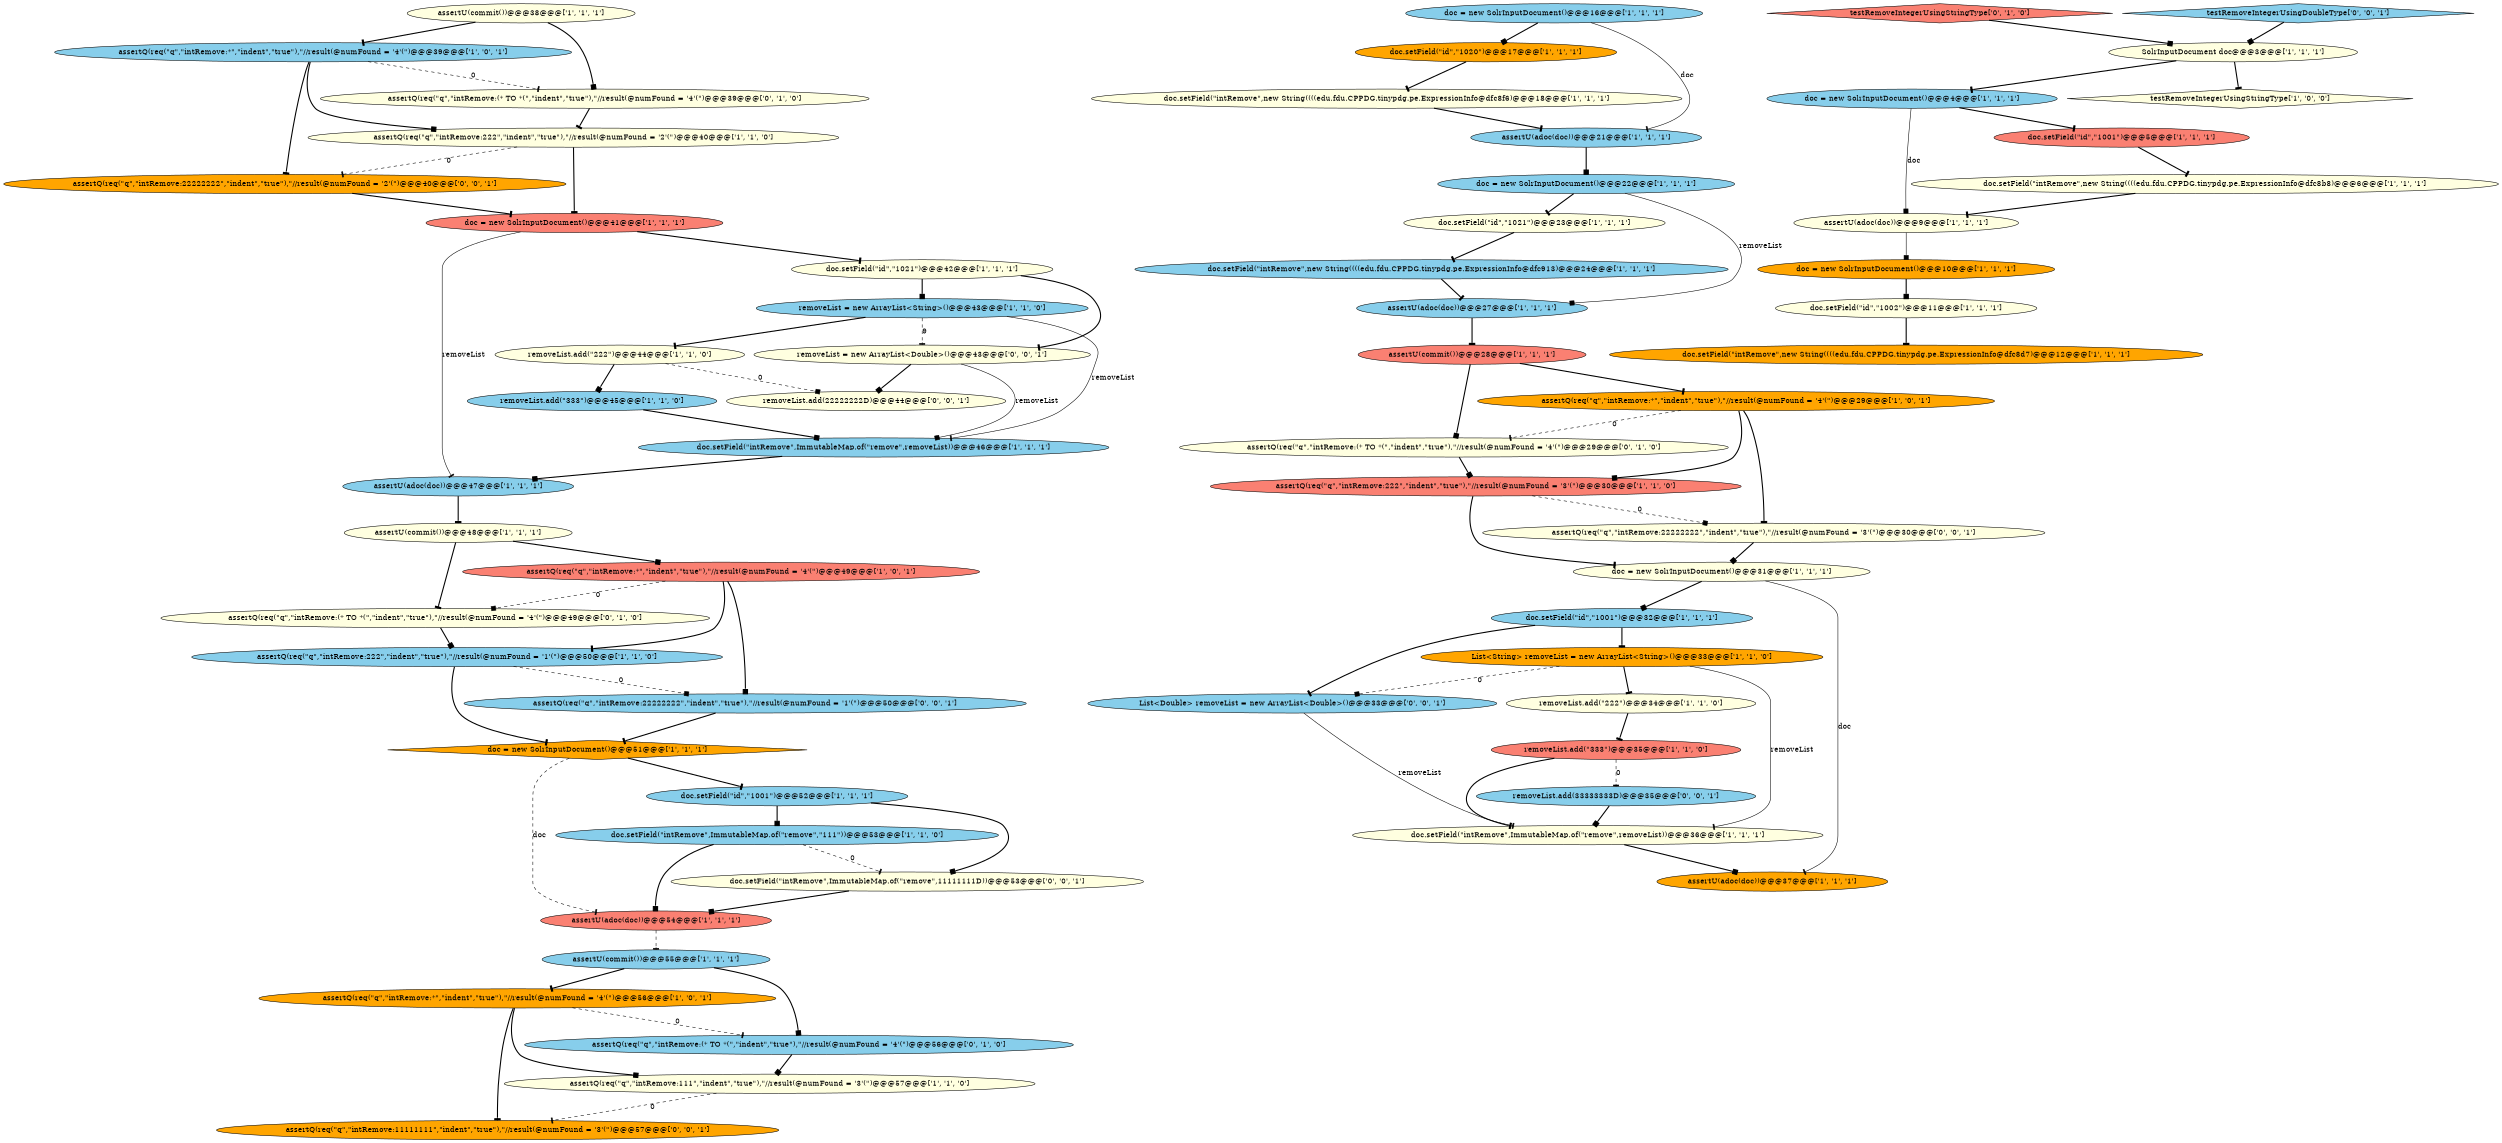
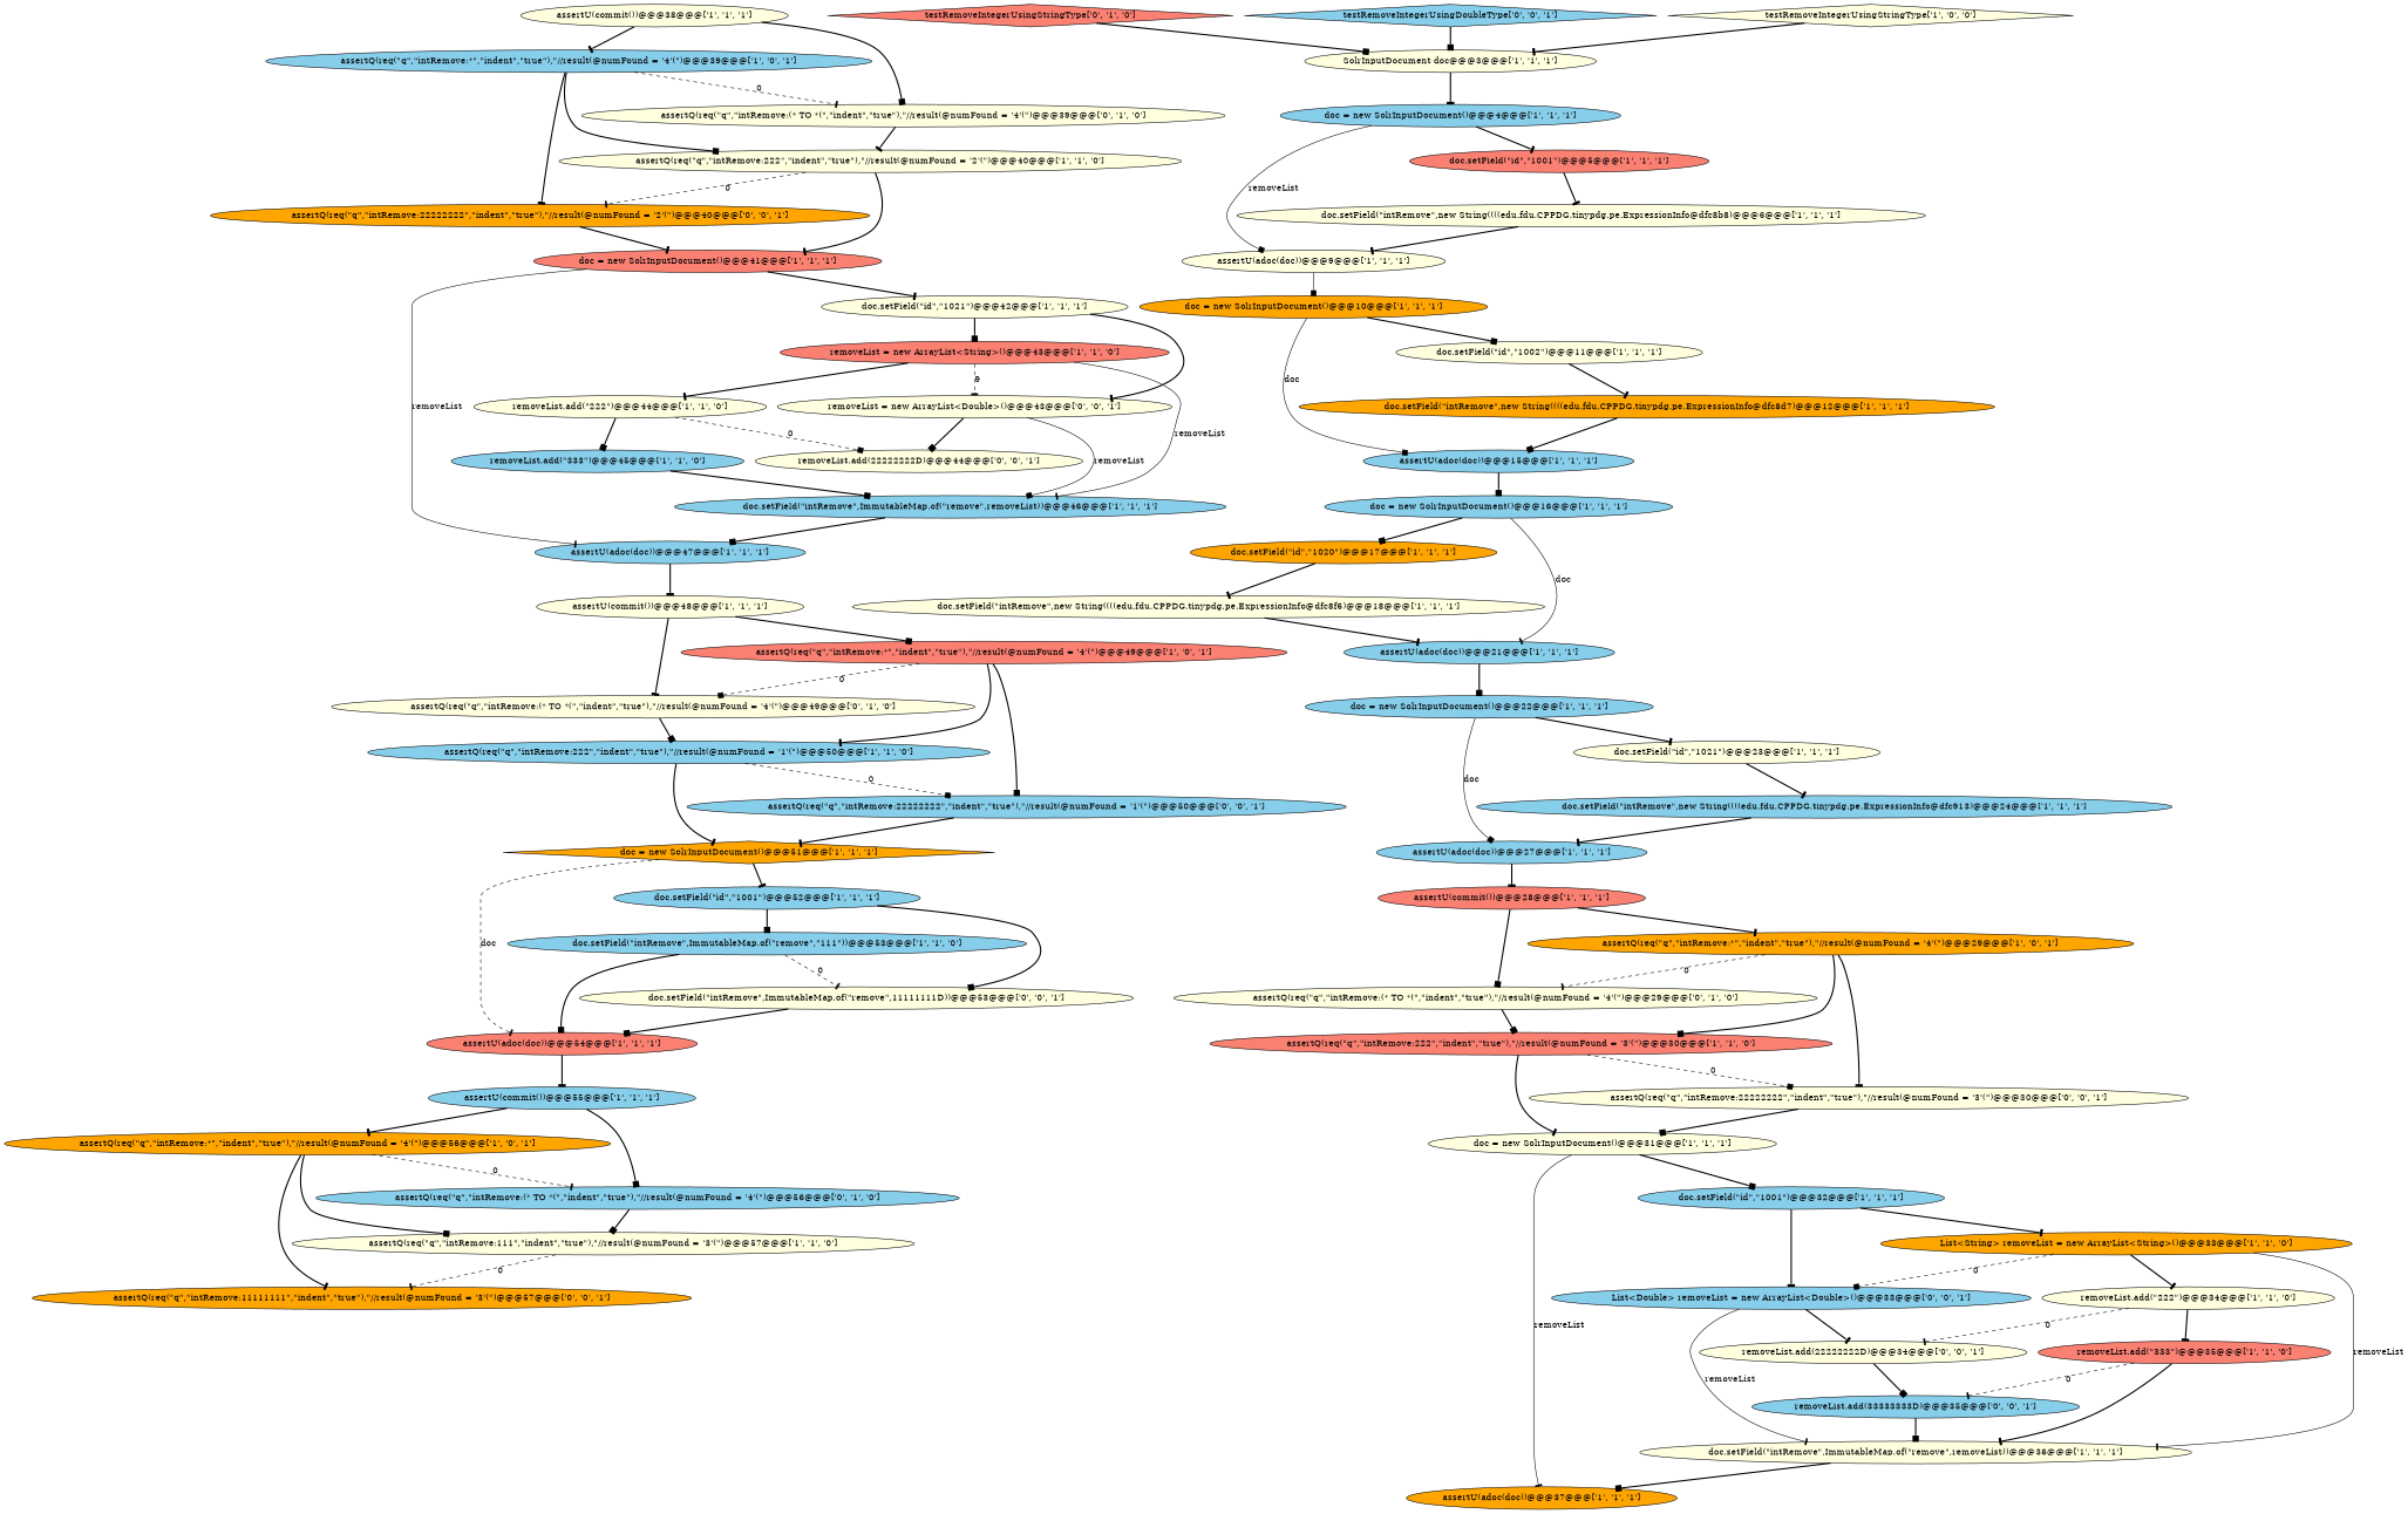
  digraph {
    node [fillcolor=lightyellow shape=ellipse style=filled]
    edge [arrowhead=tee style=bold]
    n1 [label="removeList.add(22222222D)@@@44@@@['0', '0', '1']"]
    n2 [fillcolor=skyblue label="removeList.add(\"333\")@@@45@@@['1', '1', '0']"]
    n3 [fillcolor=skyblue label="doc.setField(\"intRemove\",ImmutableMap.of(\"remove\",removeList))@@@46@@@['1', '1', '1']"]
    n4 [fillcolor=skyblue label="assertU(adoc(doc))@@@47@@@['1', '1', '1']"]
    n5 [fillcolor=salmon label="doc = new SolrInputDocument()@@@41@@@['1', '1', '1']"]
    n6 [label="doc.setField(\"id\",\"1021\")@@@42@@@['1', '1', '1']"]
    n7 [label="removeList = new ArrayList<Double>()@@@43@@@['0', '0', '1']"]
-   n8 [fillcolor=skyblue label="removeList = new ArrayList<String>()@@@43@@@['1', '1', '0']"]
+   n8 [fillcolor=salmon label="removeList = new ArrayList<String>()@@@43@@@['1', '1', '0']"]
    n9 [label="assertU(commit())@@@48@@@['1', '1', '1']"]
    n10 [fillcolor=orange label="assertQ(req(\"q\",\"intRemove:22222222\",\"indent\",\"true\"),\"//result(@numFound = '2'(\")@@@40@@@['0', '0', '1']"]
    n11 [label="doc.setField(\"intRemove\",ImmutableMap.of(\"remove\",11111111D))@@@53@@@['0', '0', '1']"]
    n12 [fillcolor=salmon label="assertU(adoc(doc))@@@54@@@['1', '1', '1']"]
    n13 [fillcolor=skyblue label="assertU(commit())@@@55@@@['1', '1', '1']"]
    n14 [fillcolor=skyblue label="assertQ(req(\"q\",\"intRemove:222\",\"indent\",\"true\"),\"//result(@numFound = '1'(\")@@@50@@@['1', '1', '0']"]
    n15 [fillcolor=orange label="doc = new SolrInputDocument()@@@51@@@['1', '1', '1']" shape=diamond]
    n16 [fillcolor=skyblue label="assertQ(req(\"q\",\"intRemove:22222222\",\"indent\",\"true\"),\"//result(@numFound = '1'(\")@@@50@@@['0', '0', '1']"]
    n17 [fillcolor=skyblue label="doc.setField(\"id\",\"1001\")@@@52@@@['1', '1', '1']"]
    n18 [fillcolor=orange label="doc.setField(\"id\",\"1020\")@@@17@@@['1', '1', '1']"]
    n19 [label="doc.setField(\"intRemove\",new String((((edu.fdu.CPPDG.tinypdg.pe.ExpressionInfo@dfc8f6)@@@18@@@['1', '1', '1']"]
    n20 [fillcolor=skyblue label="assertU(adoc(doc))@@@21@@@['1', '1', '1']"]
    n21 [fillcolor=skyblue label="doc.setField(\"intRemove\",ImmutableMap.of(\"remove\",\"111\"))@@@53@@@['1', '1', '0']"]
    n22 [label="assertQ(req(\"q\",\"intRemove:(* TO *(\",\"indent\",\"true\"),\"//result(@numFound = '4'(\")@@@29@@@['0', '1', '0']"]
    n23 [fillcolor=salmon label="assertQ(req(\"q\",\"intRemove:222\",\"indent\",\"true\"),\"//result(@numFound = '3'(\")@@@30@@@['1', '1', '0']"]
    n24 [label="doc = new SolrInputDocument()@@@31@@@['1', '1', '1']"]
    n25 [label="assertQ(req(\"q\",\"intRemove:22222222\",\"indent\",\"true\"),\"//result(@numFound = '3'(\")@@@30@@@['0', '0', '1']"]
    n26 [fillcolor=skyblue label="doc = new SolrInputDocument()@@@4@@@['1', '1', '1']"]
    n27 [label="assertU(adoc(doc))@@@9@@@['1', '1', '1']"]
    n28 [fillcolor=salmon label="doc.setField(\"id\",\"1001\")@@@5@@@['1', '1', '1']"]
    n29 [fillcolor=orange label="doc = new SolrInputDocument()@@@10@@@['1', '1', '1']"]
    n30 [label="doc.setField(\"intRemove\",new String((((edu.fdu.CPPDG.tinypdg.pe.ExpressionInfo@dfc8b8)@@@6@@@['1', '1', '1']"]
    n31 [fillcolor=skyblue label="doc.setField(\"id\",\"1001\")@@@32@@@['1', '1', '1']"]
    n32 [fillcolor=orange label="assertU(adoc(doc))@@@37@@@['1', '1', '1']"]
    n33 [label="doc.setField(\"id\",\"1002\")@@@11@@@['1', '1', '1']"]
+   n34 [fillcolor=skyblue label="assertU(adoc(doc))@@@15@@@['1', '1', '1']"]
    n35 [fillcolor=orange label="doc.setField(\"intRemove\",new String((((edu.fdu.CPPDG.tinypdg.pe.ExpressionInfo@dfc8d7)@@@12@@@['1', '1', '1']"]
    n36 [fillcolor=skyblue label="doc = new SolrInputDocument()@@@16@@@['1', '1', '1']"]
    n37 [label="assertQ(req(\"q\",\"intRemove:(* TO *(\",\"indent\",\"true\"),\"//result(@numFound = '4'(\")@@@49@@@['0', '1', '0']"]
    n38 [fillcolor=salmon label="assertQ(req(\"q\",\"intRemove:*\",\"indent\",\"true\"),\"//result(@numFound = '4'(\")@@@49@@@['1', '0', '1']"]
    n39 [fillcolor=orange label="List<String> removeList = new ArrayList<String>()@@@33@@@['1', '1', '0']"]
    n40 [fillcolor=skyblue label="List<Double> removeList = new ArrayList<Double>()@@@33@@@['0', '0', '1']"]
    n41 [label="doc.setField(\"intRemove\",ImmutableMap.of(\"remove\",removeList))@@@36@@@['1', '1', '1']"]
    n42 [label="removeList.add(\"222\")@@@34@@@['1', '1', '0']"]
+   n43 [label="removeList.add(22222222D)@@@34@@@['0', '0', '1']"]
    n44 [fillcolor=salmon label="removeList.add(\"333\")@@@35@@@['1', '1', '0']"]
    n45 [fillcolor=skyblue label="removeList.add(33333333D)@@@35@@@['0', '0', '1']"]
    n46 [label="assertQ(req(\"q\",\"intRemove:(* TO *(\",\"indent\",\"true\"),\"//result(@numFound = '4'(\")@@@39@@@['0', '1', '0']"]
    n47 [label="assertQ(req(\"q\",\"intRemove:222\",\"indent\",\"true\"),\"//result(@numFound = '2'(\")@@@40@@@['1', '1', '0']"]
    n48 [fillcolor=skyblue label="doc = new SolrInputDocument()@@@22@@@['1', '1', '1']"]
    n49 [label="assertQ(req(\"q\",\"intRemove:111\",\"indent\",\"true\"),\"//result(@numFound = '3'(\")@@@57@@@['1', '1', '0']"]
    n50 [fillcolor=orange label="assertQ(req(\"q\",\"intRemove:11111111\",\"indent\",\"true\"),\"//result(@numFound = '3'(\")@@@57@@@['0', '0', '1']"]
    n51 [fillcolor=orange label="assertQ(req(\"q\",\"intRemove:*\",\"indent\",\"true\"),\"//result(@numFound = '4'(\")@@@29@@@['1', '0', '1']"]
    n52 [label="removeList.add(\"222\")@@@44@@@['1', '1', '0']"]
    n53 [label="doc.setField(\"id\",\"1021\")@@@23@@@['1', '1', '1']"]
    n54 [fillcolor=skyblue label="assertU(adoc(doc))@@@27@@@['1', '1', '1']"]
    n55 [fillcolor=skyblue label="doc.setField(\"intRemove\",new String((((edu.fdu.CPPDG.tinypdg.pe.ExpressionInfo@dfc913)@@@24@@@['1', '1', '1']"]
    n56 [fillcolor=salmon label="testRemoveIntegerUsingStringType['0', '1', '0']" shape=diamond]
    n57 [label="SolrInputDocument doc@@@3@@@['1', '1', '1']"]
    n58 [fillcolor=skyblue label="testRemoveIntegerUsingDoubleType['0', '0', '1']" shape=diamond]
    n59 [fillcolor=orange label="assertQ(req(\"q\",\"intRemove:*\",\"indent\",\"true\"),\"//result(@numFound = '4'(\")@@@56@@@['1', '0', '1']"]
    n60 [fillcolor=skyblue label="assertQ(req(\"q\",\"intRemove:(* TO *(\",\"indent\",\"true\"),\"//result(@numFound = '4'(\")@@@56@@@['0', '1', '0']"]
    n61 [fillcolor=salmon label="assertU(commit())@@@28@@@['1', '1', '1']"]
    n62 [fillcolor=skyblue label="assertQ(req(\"q\",\"intRemove:*\",\"indent\",\"true\"),\"//result(@numFound = '4'(\")@@@39@@@['1', '0', '1']"]
    n63 [label="assertU(commit())@@@38@@@['1', '1', '1']"]
    n64 [label="testRemoveIntegerUsingStringType['1', '0', '0']" shape=diamond]
    n2 -> n3 [arrowhead=box]
    n3 -> n4 [arrowhead=box]
    n4 -> n9
    n5 -> n4 [label=removeList style=solid]
    n5 -> n6
    n6 -> n7
    n6 -> n8 [arrowhead=box]
    n7 -> n1 [arrowhead=box]
    n7 -> n3 [arrowhead=box label=removeList style=solid]
    n8 -> n3 [label=removeList style=solid]
    n8 -> n7 [label=9 style=dashed]
    n8 -> n52
    n9 -> n37
    n9 -> n38 [arrowhead=box]
    n10 -> n5
    n11 -> n12 [arrowhead=box]
-   n12 -> n13 [style=dashed]
+   n12 -> n13
    n13 -> n59
    n13 -> n60 [arrowhead=box]
    n14 -> n15
    n14 -> n16 [arrowhead=box label=0 style=dashed]
    n15 -> n12 [label=doc style=dashed]
    n15 -> n17
    n16 -> n15
    n17 -> n11 [arrowhead=box]
    n17 -> n21 [arrowhead=box]
    n18 -> n19
    n19 -> n20
    n20 -> n48 [arrowhead=box]
    n21 -> n11 [label=0 style=dashed]
    n21 -> n12 [arrowhead=box]
    n22 -> n23 [arrowhead=box]
    n23 -> n24
    n23 -> n25 [arrowhead=box label=0 style=dashed]
    n24 -> n31 [arrowhead=box]
-   n24 -> n32 [label=doc style=solid]
+   n24 -> n32 [label=removeList style=solid]
    n25 -> n24 [arrowhead=box]
-   n26 -> n27 [arrowhead=box label=doc style=solid]
+   n26 -> n27 [arrowhead=box label=removeList style=solid]
    n26 -> n28
    n27 -> n29 [arrowhead=box style=solid]
    n28 -> n30
    n29 -> n33 [arrowhead=box]
+   n29 -> n34 [arrowhead=box label=doc style=solid]
    n30 -> n27
    n31 -> n39
    n31 -> n40
    n33 -> n35
+   n34 -> n36 [arrowhead=box]
+   n35 -> n34 [arrowhead=box]
    n36 -> n18 [arrowhead=box]
    n36 -> n20 [label=doc style=solid]
    n37 -> n14 [arrowhead=box]
    n38 -> n14
    n38 -> n16 [arrowhead=box]
    n38 -> n37 [arrowhead=box label=0 style=dashed]
    n39 -> n40 [arrowhead=box label=0 style=dashed]
    n39 -> n41 [label=removeList style=solid]
    n39 -> n42
    n40 -> n41 [label=removeList style=solid]
+   n40 -> n43
    n41 -> n32 [arrowhead=box]
+   n42 -> n43 [label=0 style=dashed]
    n42 -> n44
+   n43 -> n45 [arrowhead=box]
    n44 -> n41
    n44 -> n45 [label=0 style=dashed]
    n45 -> n41 [arrowhead=box]
    n46 -> n47
    n47 -> n5
    n47 -> n10 [label=0 style=dashed]
    n48 -> n53
-   n48 -> n54 [arrowhead=box label=removeList style=solid]
+   n48 -> n54 [arrowhead=box label=doc style=solid]
    n49 -> n50 [label=0 style=dashed]
    n51 -> n22 [label=0 style=dashed]
    n51 -> n23 [arrowhead=box]
    n51 -> n25
    n52 -> n1 [arrowhead=box label=0 style=dashed]
    n52 -> n2 [arrowhead=box]
    n53 -> n55
    n54 -> n61
    n55 -> n54
    n56 -> n57 [arrowhead=box]
    n57 -> n26
    n58 -> n57 [arrowhead=box]
    n59 -> n49 [arrowhead=box]
    n59 -> n50
    n59 -> n60 [label=0 style=dashed]
    n60 -> n49 [arrowhead=box]
    n61 -> n22 [arrowhead=box]
    n61 -> n51
    n62 -> n10
    n62 -> n46 [label=0 style=dashed]
    n62 -> n47 [arrowhead=box]
    n63 -> n46 [arrowhead=box]
    n63 -> n62
-   n57 -> n64
+   n64 -> n57
  }
